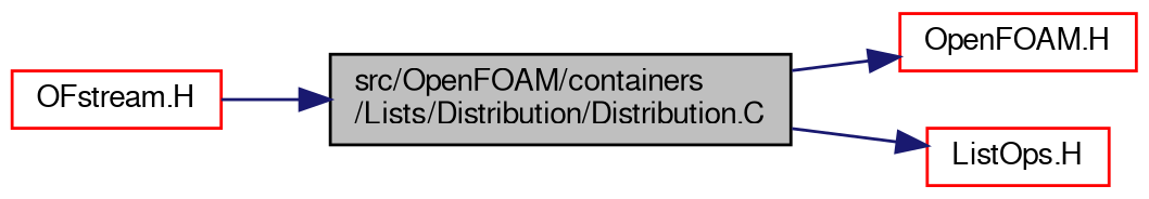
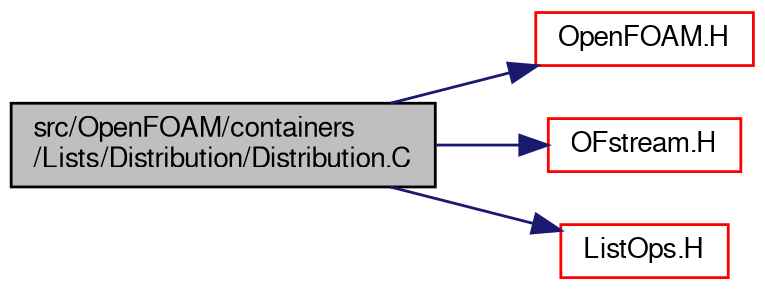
  digraph {
    rankdir=LR
    node [color=red fontname=FreeSans fontsize=10 shape=record]
    edge [color=midnightblue fontname=FreeSans fontsize=10 labelfontname=FreeSans labelfontsize=10 style=solid]
    n1 [color=black fillcolor=grey75 fontcolor=black height=0.2 label="src/OpenFOAM/containers\l/Lists/Distribution/Distribution.C" style=filled width=0.4]
    n2 [height=0.2 label="OpenFOAM.H" width=0.4]
    n3 [height=0.2 label="OFstream.H" width=0.4]
    n4 [height=0.2 label="ListOps.H" width=0.4]
    n1 -> n2
-   n3 -> n1
+   n1 -> n3
    n1 -> n4
  }
